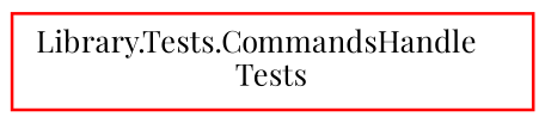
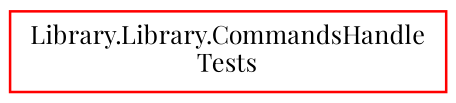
  digraph {
    rankdir=TB
    fontname="Playfair Display"
-   n1 [color=red fillcolor=white fontname="Playfair Display" fontsize=10 height=0.2 label="Library.Tests.CommandsHandle\lTests" shape=record style=filled width=0.4]
+   n1 [color=red fillcolor=white fontname="Playfair Display" fontsize=10 height=0.2 label="Library.Library.CommandsHandle\lTests" shape=record style=filled width=0.4]
  }
